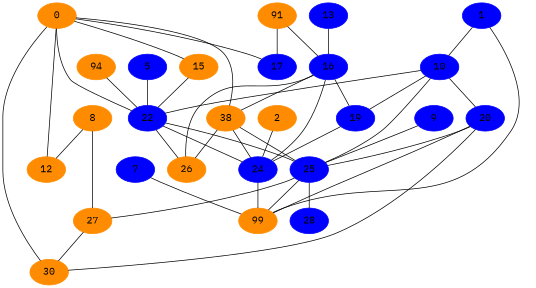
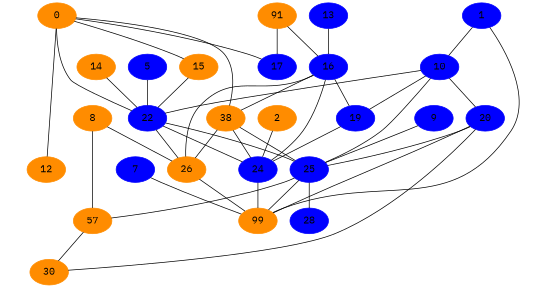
  graph {
    fontname="IBM Plex Mono"
    node [color=blue fontname="IBM Plex Mono" style=filled]
    edge [fontname="IBM Plex Mono" weight=1.0]
    1
    10
    n3 [color=darkorange label=99]
    22
    25
    19
    20
    2 [color=darkorange]
    24
    5
    26 [color=darkorange]
    n12 [color=darkorange label=0]
    12 [color=darkorange]
    15 [color=darkorange]
    17
    n16 [color=darkorange label=38]
    30 [color=darkorange]
    7
    8 [color=darkorange]
-   27 [color=darkorange]
+   27 [color=darkorange label=57]
    9
    28
    n23 [color=darkorange label=91]
    16
    13
-   14 [color=darkorange label=94]
+   14 [color=darkorange]
    1 -- 10
    1 -- n3
    10 -- 22
    10 -- 25
    10 -- 19
    10 -- 20 [weight=2.0]
    22 -- 25
    22 -- 24
    22 -- 26
    25 -- n3
    25 -- 27
    25 -- 28
    19 -- 24
    20 -- n3
    20 -- 25
    20 -- 30
    2 -- 24
    24 -- n3
    5 -- 22
+   26 -- n3
    n12 -- 22
    n12 -- 12
    n12 -- 15
    n12 -- 17
    n12 -- n16
-   n12 -- 30 [weight=2.0]
    15 -- 22
    n16 -- 25 [weight=2.0]
    n16 -- 24
    n16 -- 26
    7 -- n3
-   8 -- 12
+   8 -- 26
    8 -- 27
    27 -- 30
    9 -- 25
    n23 -- 17
    n23 -- 16
    16 -- 19
    16 -- 24
    16 -- 26 [weight=2.0]
    16 -- n16
    13 -- 16
    14 -- 22
  }
